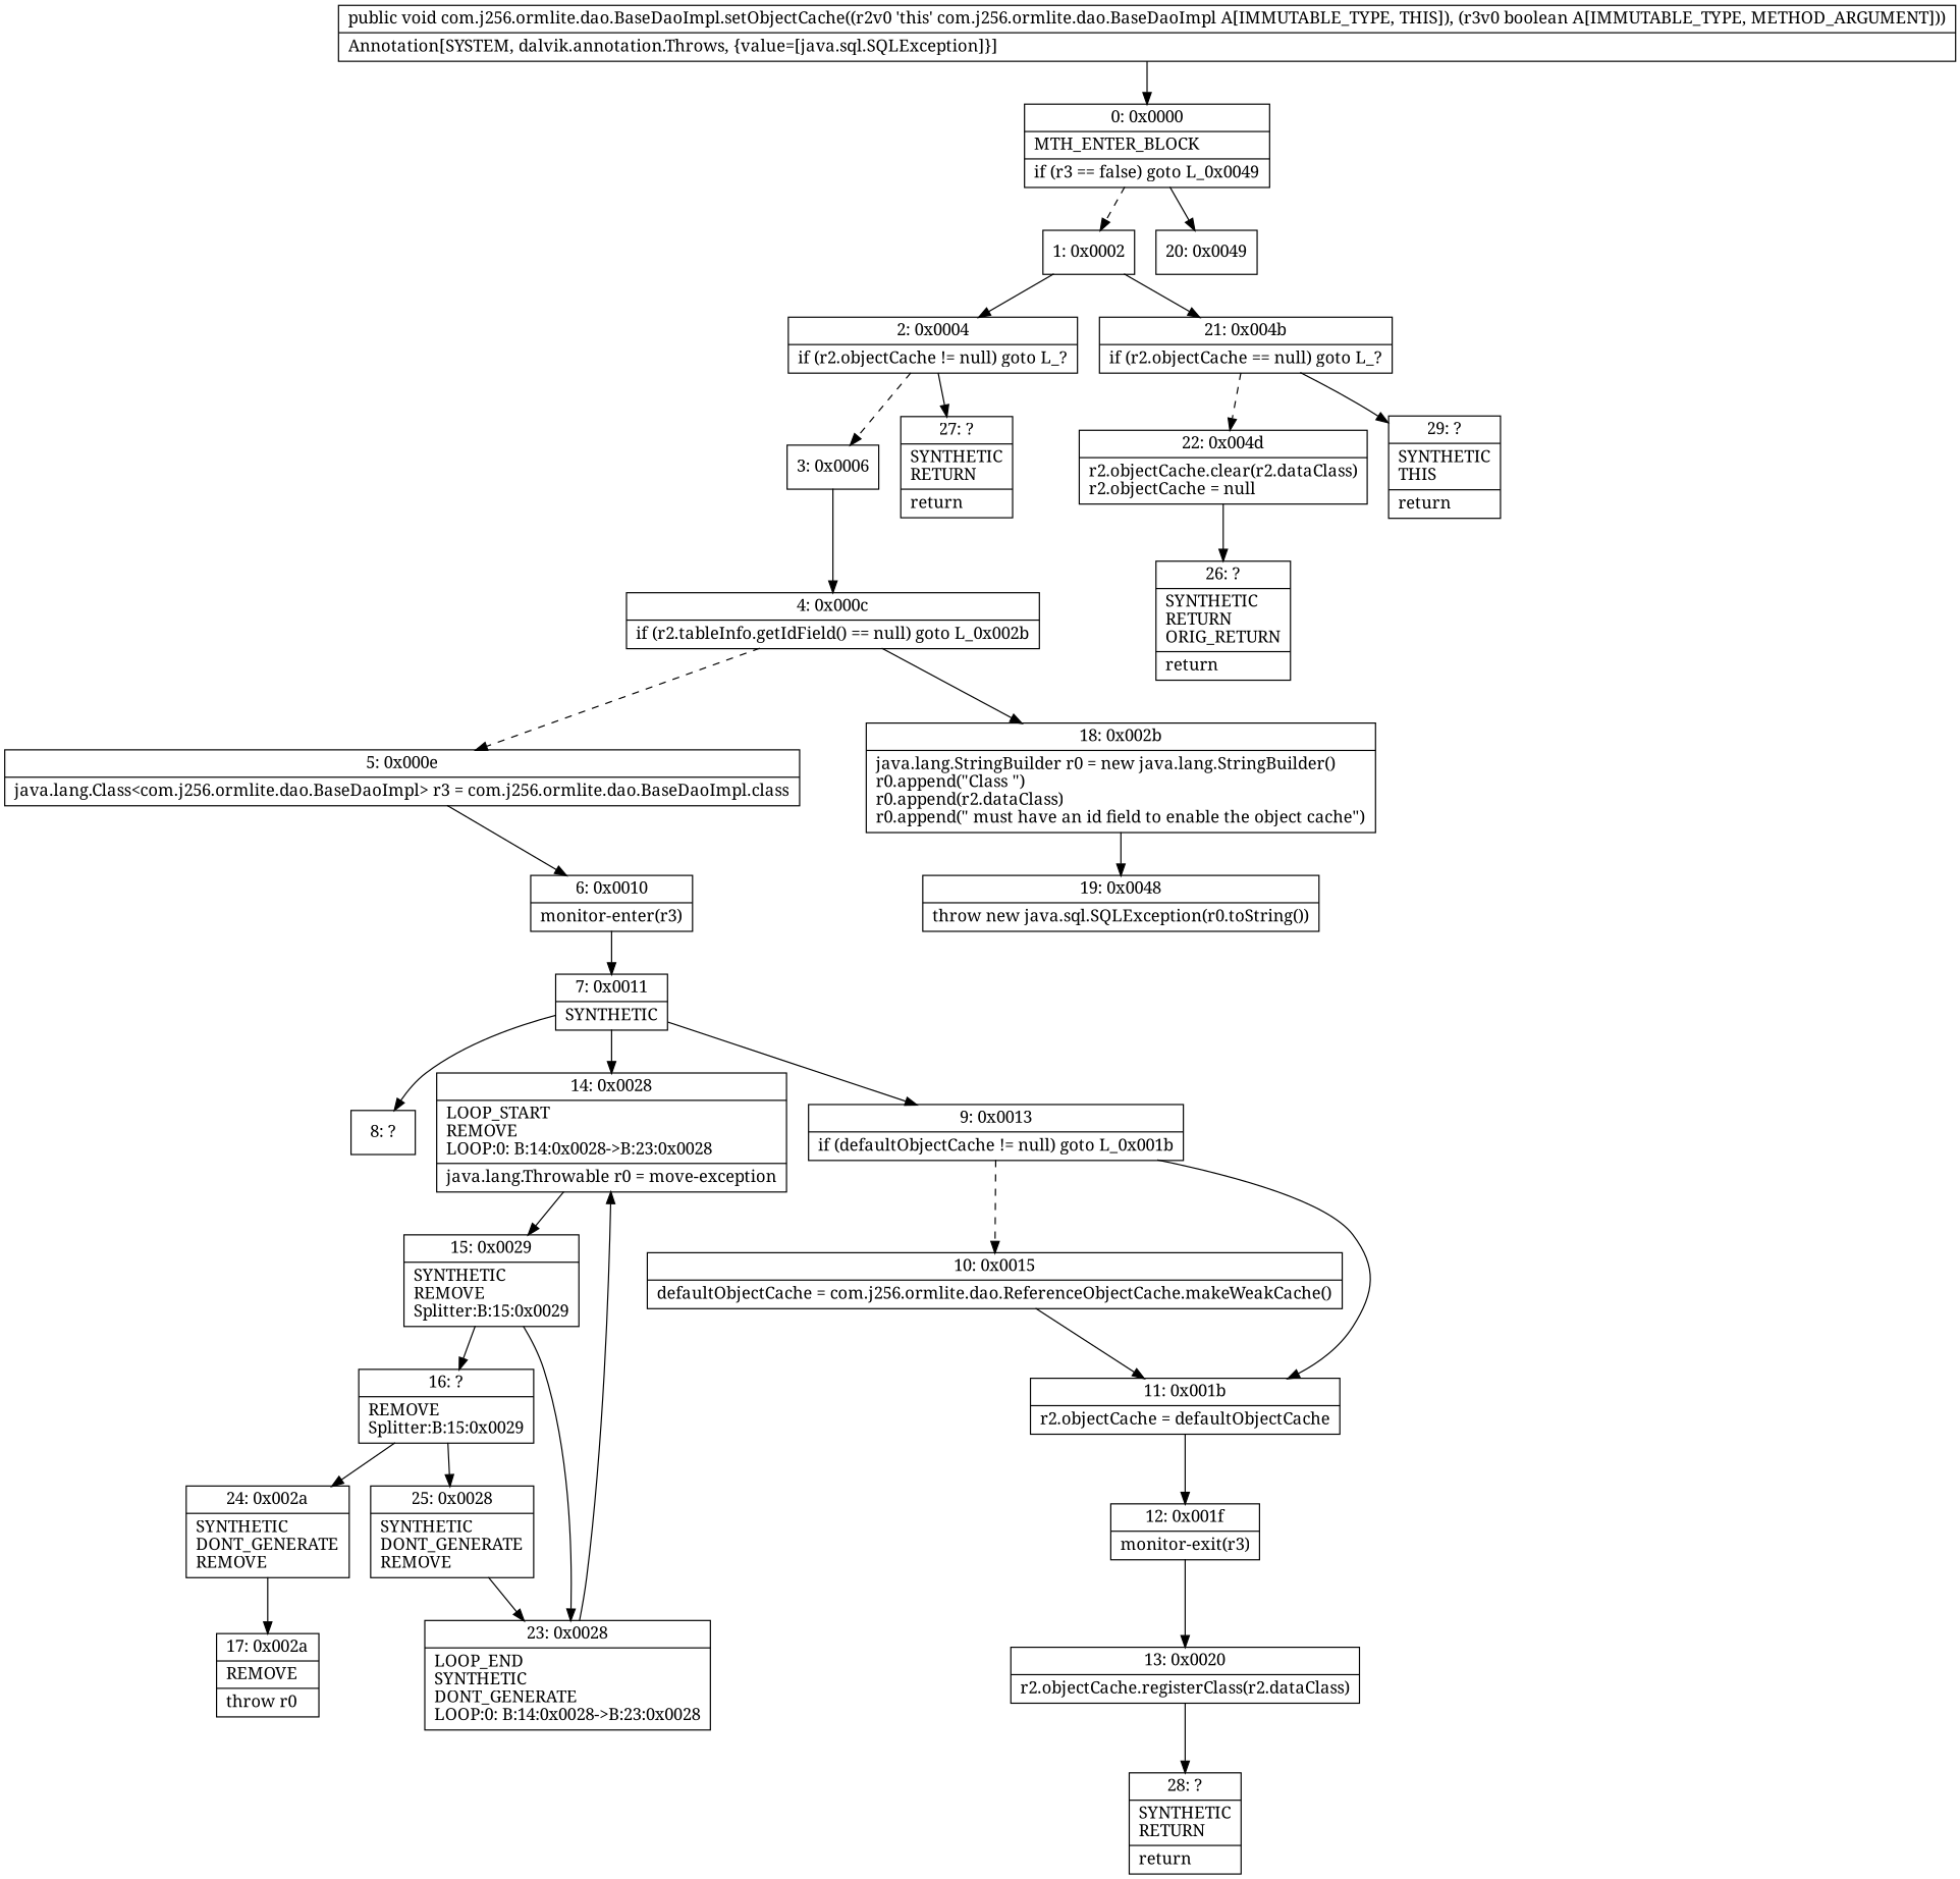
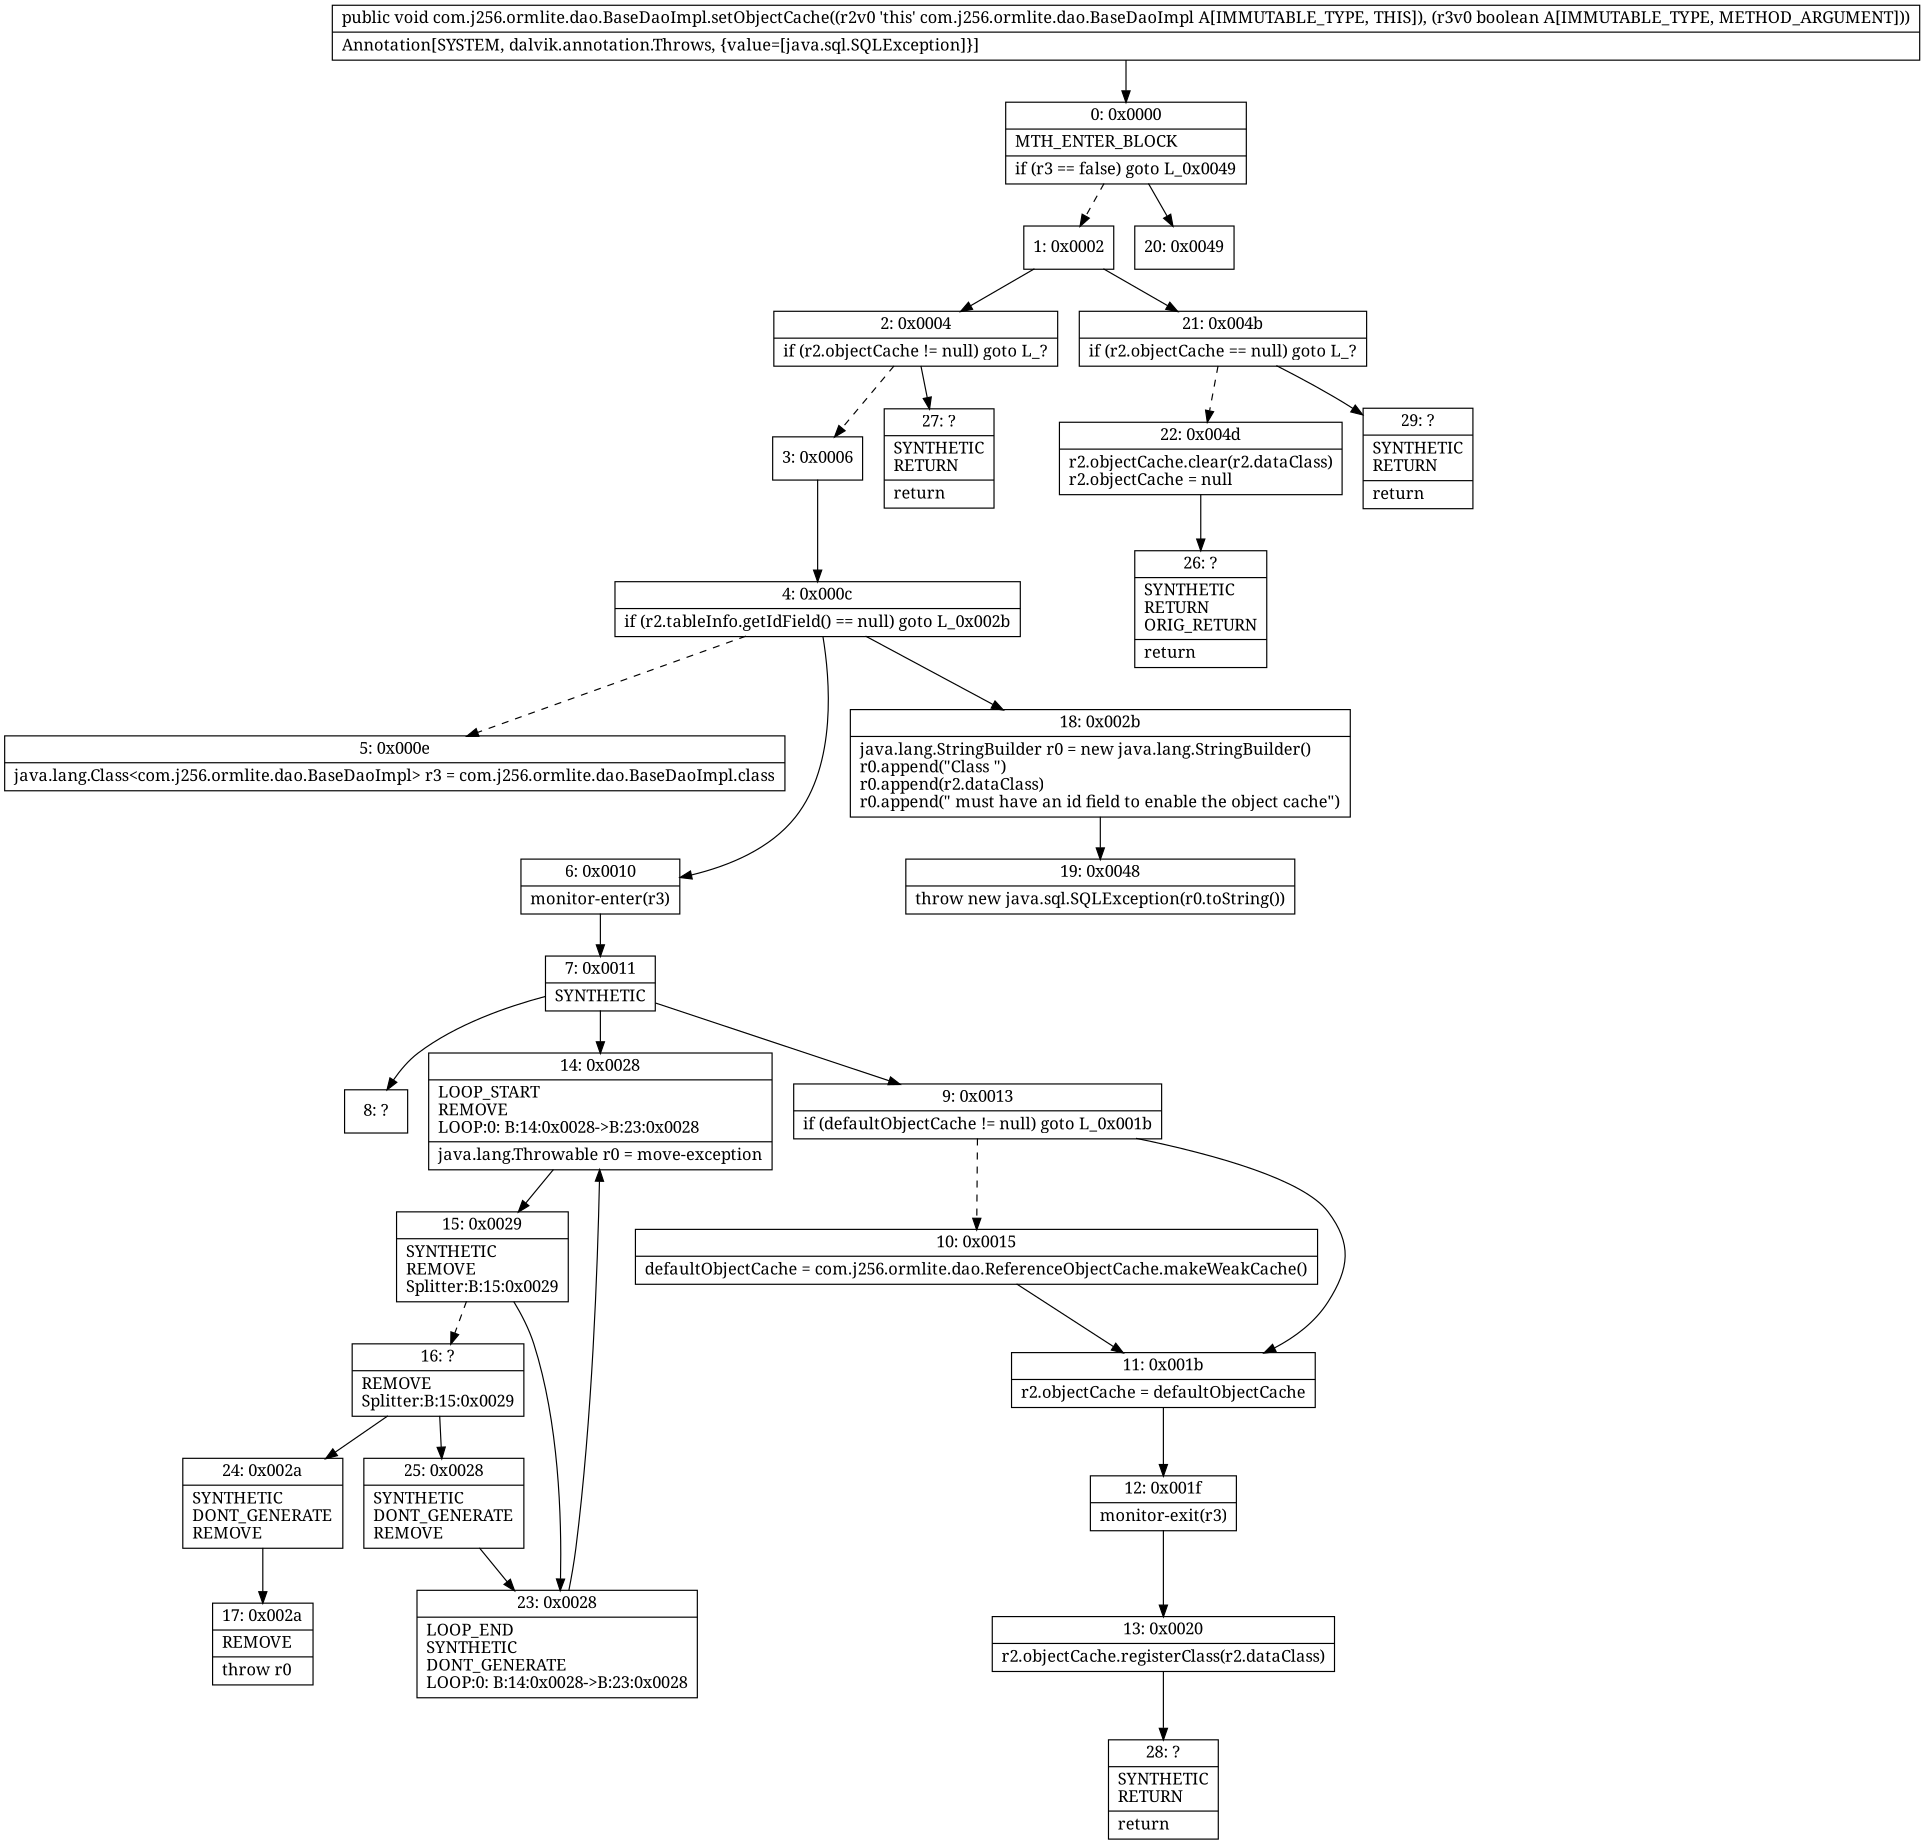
  digraph {
    fontname="Noto Serif"
    node [fontname="Noto Serif" shape=record]
    edge [fontname="Noto Serif"]
    n1 [label="{0\:\ 0x0000|MTH_ENTER_BLOCK\l|if (r3 == false) goto L_0x0049\l}"]
    n2 [label="{1\:\ 0x0002}"]
    n3 [label="{20\:\ 0x0049}"]
    n4 [label="{2\:\ 0x0004|if (r2.objectCache != null) goto L_?\l}"]
    n5 [label="{21\:\ 0x004b|if (r2.objectCache == null) goto L_?\l}"]
    n6 [label="{3\:\ 0x0006}"]
    n7 [label="{27\:\ ?|SYNTHETIC\lRETURN\l|return\l}"]
    n8 [label="{4\:\ 0x000c|if (r2.tableInfo.getIdField() == null) goto L_0x002b\l}"]
    n9 [label="{5\:\ 0x000e|java.lang.Class\<com.j256.ormlite.dao.BaseDaoImpl\> r3 = com.j256.ormlite.dao.BaseDaoImpl.class\l}"]
    n10 [label="{18\:\ 0x002b|java.lang.StringBuilder r0 = new java.lang.StringBuilder()\lr0.append(\"Class \")\lr0.append(r2.dataClass)\lr0.append(\" must have an id field to enable the object cache\")\l}"]
    n11 [label="{6\:\ 0x0010|monitor\-enter(r3)\l}"]
    n12 [label="{19\:\ 0x0048|throw new java.sql.SQLException(r0.toString())\l}"]
    n13 [label="{7\:\ 0x0011|SYNTHETIC\l}"]
    n14 [label="{8\:\ ?}"]
    n15 [label="{14\:\ 0x0028|LOOP_START\lREMOVE\lLOOP:0: B:14:0x0028\-\>B:23:0x0028\l|java.lang.Throwable r0 = move\-exception\l}"]
    n16 [label="{9\:\ 0x0013|if (defaultObjectCache != null) goto L_0x001b\l}"]
    n17 [label="{15\:\ 0x0029|SYNTHETIC\lREMOVE\lSplitter:B:15:0x0029\l}"]
    n18 [label="{10\:\ 0x0015|defaultObjectCache = com.j256.ormlite.dao.ReferenceObjectCache.makeWeakCache()\l}"]
    n19 [label="{11\:\ 0x001b|r2.objectCache = defaultObjectCache\l}"]
    n20 [label="{12\:\ 0x001f|monitor\-exit(r3)\l}"]
    n21 [label="{13\:\ 0x0020|r2.objectCache.registerClass(r2.dataClass)\l}"]
    n22 [label="{28\:\ ?|SYNTHETIC\lRETURN\l|return\l}"]
    n23 [label="{16\:\ ?|REMOVE\lSplitter:B:15:0x0029\l}"]
    n24 [label="{23\:\ 0x0028|LOOP_END\lSYNTHETIC\lDONT_GENERATE\lLOOP:0: B:14:0x0028\-\>B:23:0x0028\l}"]
    n25 [label="{24\:\ 0x002a|SYNTHETIC\lDONT_GENERATE\lREMOVE\l}"]
    n26 [label="{25\:\ 0x0028|SYNTHETIC\lDONT_GENERATE\lREMOVE\l}"]
    n27 [label="{17\:\ 0x002a|REMOVE\l|throw r0\l}"]
    n28 [label="{22\:\ 0x004d|r2.objectCache.clear(r2.dataClass)\lr2.objectCache = null\l}"]
-   n29 [label="{29\:\ ?|SYNTHETIC\lTHIS\l|return\l}"]
+   n29 [label="{29\:\ ?|SYNTHETIC\lRETURN\l|return\l}"]
    n30 [label="{26\:\ ?|SYNTHETIC\lRETURN\lORIG_RETURN\l|return\l}"]
    n31 [label="{public void com.j256.ormlite.dao.BaseDaoImpl.setObjectCache((r2v0 'this' com.j256.ormlite.dao.BaseDaoImpl A[IMMUTABLE_TYPE, THIS]), (r3v0 boolean A[IMMUTABLE_TYPE, METHOD_ARGUMENT]))  | Annotation[SYSTEM, dalvik.annotation.Throws, \{value=[java.sql.SQLException]\}]\l}"]
    n1 -> n2 [style=dashed]
    n1 -> n3
    n2 -> n4
    n2 -> n5
    n4 -> n6 [style=dashed]
    n4 -> n7
    n5 -> n28 [style=dashed]
    n5 -> n29
    n6 -> n8
    n8 -> n9 [style=dashed]
    n8 -> n10
-   n9 -> n11
+   n8 -> n11
    n10 -> n12
    n11 -> n13
    n13 -> n14
    n13 -> n15
    n13 -> n16
    n15 -> n17
    n16 -> n18 [style=dashed]
    n16 -> n19
-   n17 -> n23
+   n17 -> n23 [style=dashed]
    n17 -> n24
    n18 -> n19
    n19 -> n20
    n20 -> n21
    n21 -> n22
    n23 -> n25
    n23 -> n26
    n24 -> n15
    n25 -> n27
    n26 -> n24
    n28 -> n30
    n31 -> n1
  }
